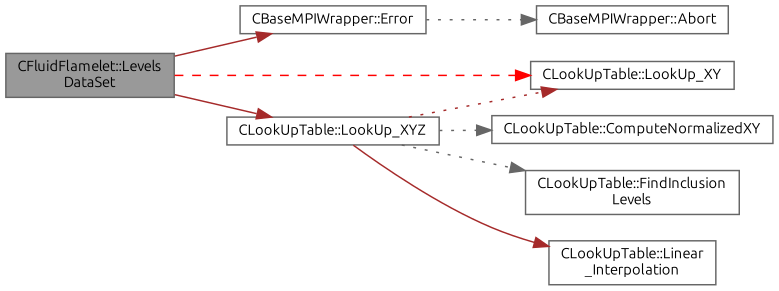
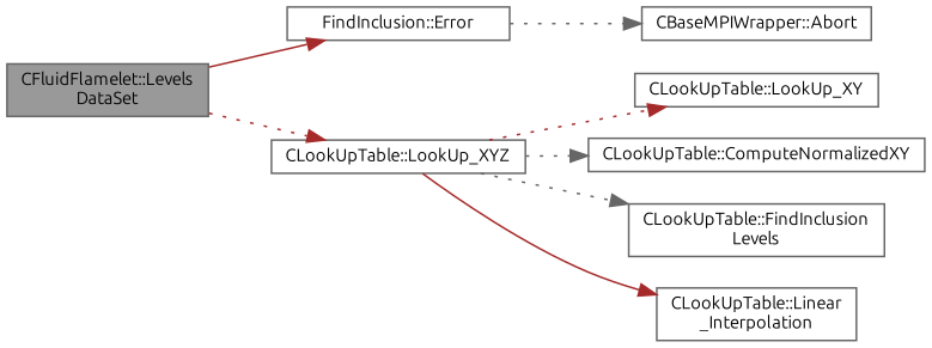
  digraph {
    fontname=Ubuntu
    rankdir=LR
    node [color=grey40 fillcolor=white fontname=Ubuntu fontsize=10 shape=box style=filled]
    edge [color=brown fontname=Ubuntu fontsize=10 labelfontname=Helvetica labelfontsize=10 style=dotted]
    n1 [color=gray40 fillcolor=grey60 fontcolor=black height=0.2 label="CFluidFlamelet::Levels\lDataSet" width=0.4]
-   n2 [height=0.2 label="CBaseMPIWrapper::Error" width=0.4]
+   n2 [height=0.2 label="FindInclusion::Error" width=0.4]
    n3 [height=0.2 label="CLookUpTable::LookUp_XY" width=0.4]
    n4 [height=0.2 label="CLookUpTable::LookUp_XYZ" width=0.4]
    n5 [height=0.2 label="CBaseMPIWrapper::Abort" width=0.4]
    n6 [height=0.2 label="CLookUpTable::ComputeNormalizedXY" width=0.4]
    n7 [height=0.2 label="CLookUpTable::FindInclusion\lLevels" width=0.4]
    n8 [height=0.2 label="CLookUpTable::Linear\l_Interpolation" width=0.4]
    n1 -> n2 [style=solid]
-   n1 -> n3 [color=red style=dashed]
-   n1 -> n4 [style=solid]
+   n1 -> n4
    n2 -> n5 [color=gray40]
    n4 -> n3
    n4 -> n6 [color=gray40]
    n4 -> n7 [color=gray40]
    n4 -> n8 [style=solid]
  }
